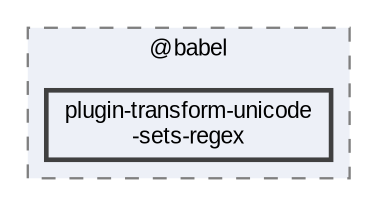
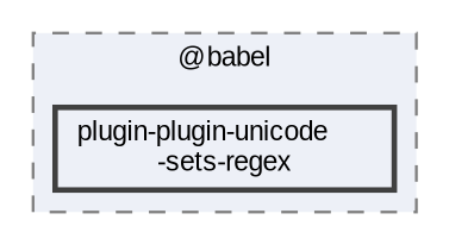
  digraph {
    compound=true
    rankdir=LR
    fontname="Liberation Sans"
-   n1 [color=grey25 fillcolor="#edf0f7" fontname="Liberation Sans" fontsize=10 height=0.2 label="plugin-transform-unicode\l-sets-regex" shape=box style="filled,bold" width=0.4]
+   n1 [color=grey25 fillcolor="#edf0f7" fontname="Liberation Sans" fontsize=10 height=0.2 label="plugin-plugin-unicode\l-sets-regex" shape=box style="filled,bold" width=0.4]
    subgraph cluster_1 {
      bgcolor="#edf0f7"
      fontsize=10
      label="@babel"
      pencolor=grey50
      style="filled,dashed"
      n1
    }
  }
